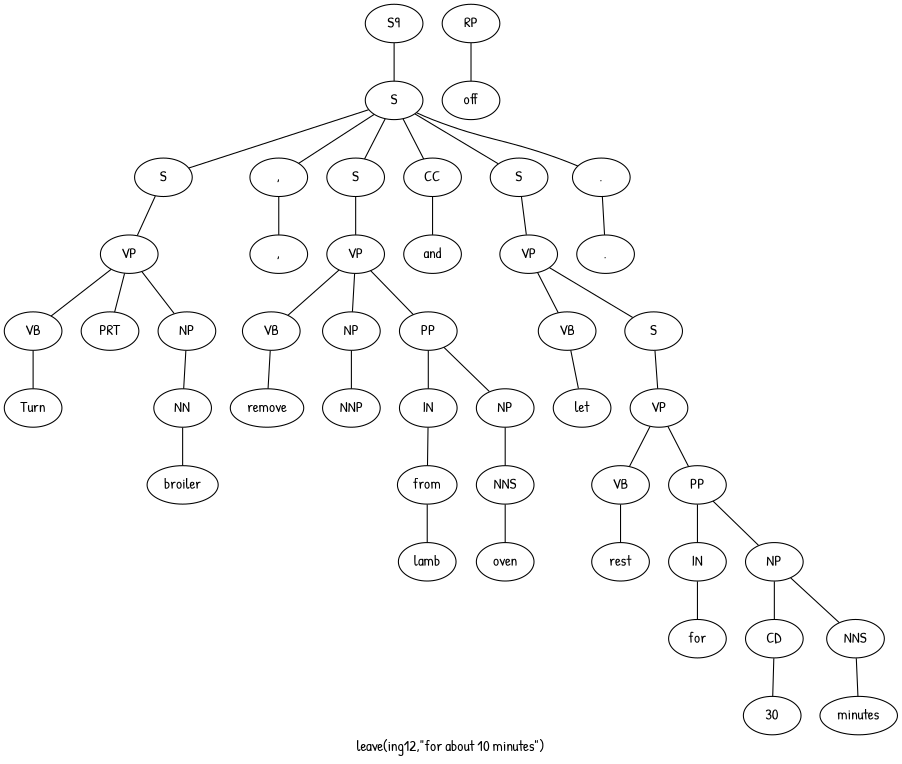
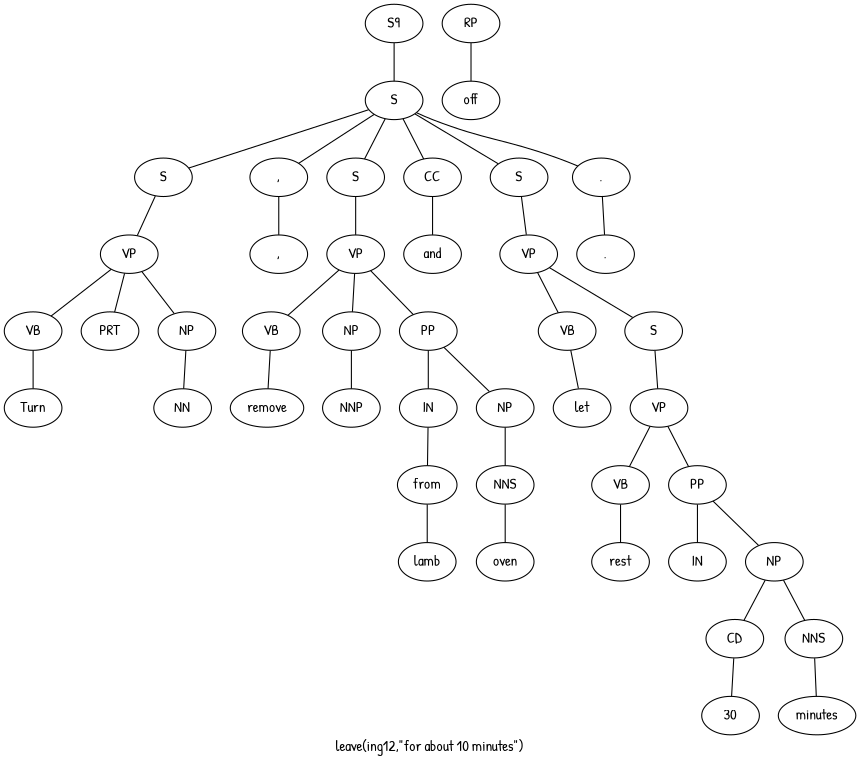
  graph {
    fontname="Patrick Hand"
    label="leave(ing12,\"for about 10 minutes\")"
    node [fontname="Patrick Hand"]
    edge [fontname="Patrick Hand"]
    n1 [label=S9]
    n2 [label=S]
    n3 [label=S]
    n4 [label=","]
    n5 [label=S]
    n6 [label=CC]
    n7 [label=S]
    n8 [label="."]
    n9 [label=VP]
    n10 [label=","]
    n11 [label=VP]
    n12 [label=and]
    n13 [label=VP]
    n14 [label="."]
    n15 [label=VB]
    n16 [label=PRT]
    n17 [label=NP]
    n18 [label=Turn]
    n19 [label=NN]
    n20 [label=RP]
    n21 [label=off]
-   n22 [label=broiler]
    n23 [label=VB]
    n24 [label=NP]
    n25 [label=PP]
    n26 [label=remove]
    n27 [label=NNP]
    n28 [label=IN]
    n29 [label=NP]
    n30 [label=lamb]
    n31 [label=from]
    n32 [label=NNS]
    n33 [label=oven]
    n34 [label=VB]
    n35 [label=S]
    n36 [label=let]
    n37 [label=VP]
    n38 [label=VB]
    n39 [label=PP]
    n40 [label=rest]
    n41 [label=IN]
    n42 [label=NP]
-   n43 [label=for]
    n44 [label=CD]
    n45 [label=NNS]
    n46 [label=30]
    n47 [label=minutes]
    n1 -- n2
    n2 -- n3
    n2 -- n4
    n2 -- n5
    n2 -- n6
    n2 -- n7
    n2 -- n8
    n3 -- n9
    n4 -- n10
    n5 -- n11
    n6 -- n12
    n7 -- n13
    n8 -- n14
    n9 -- n15
    n9 -- n16
    n9 -- n17
    n11 -- n23
    n11 -- n24
    n11 -- n25
    n13 -- n34
    n13 -- n35
    n15 -- n18
    n17 -- n19
-   n19 -- n22
    n20 -- n21
    n23 -- n26
    n24 -- n27
    n25 -- n28
    n25 -- n29
    n28 -- n31
    n29 -- n32
    n31 -- n30
    n32 -- n33
    n34 -- n36
    n35 -- n37
    n37 -- n38
    n37 -- n39
    n38 -- n40
    n39 -- n41
    n39 -- n42
-   n41 -- n43
    n42 -- n44
    n42 -- n45
    n44 -- n46
    n45 -- n47
  }
